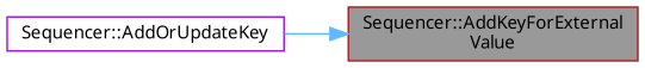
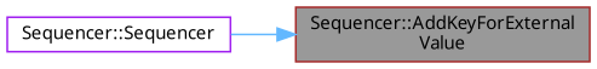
  digraph {
    rankdir=RL
    fontname="Noto Sans"
    node [fontname="Noto Sans" fontsize=10 shape=box style=filled]
    n1 [color=brown fillcolor=grey60 fontcolor=black height=0.2 label="Sequencer::AddKeyForExternal\lValue" width=0.4]
-   n2 [color=purple fillcolor=white height=0.2 label="Sequencer::AddOrUpdateKey" width=0.4]
+   n2 [color=purple fillcolor=white height=0.2 label="Sequencer::Sequencer" width=0.4]
    n1 -> n2 [color=steelblue1 dir=back fontname="Noto Sans" fontsize=10 labelfontname=Helvetica labelfontsize=10 style=solid]
  }
